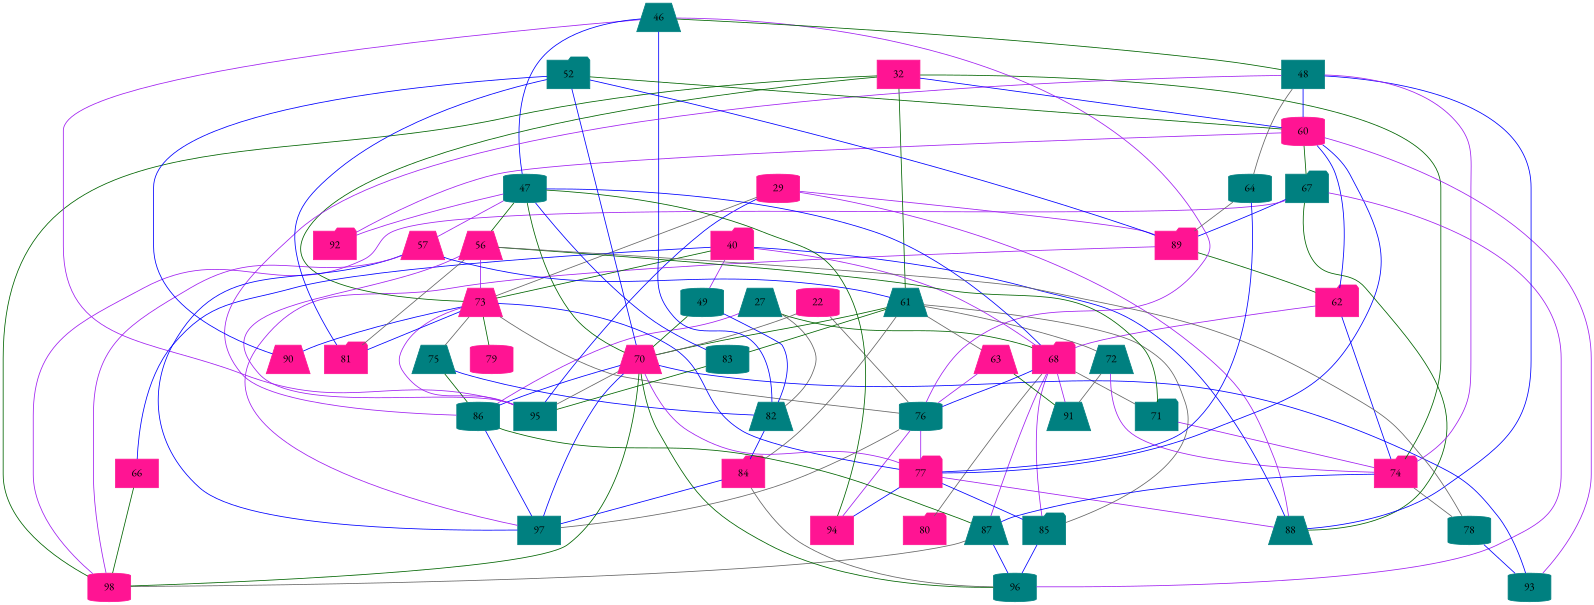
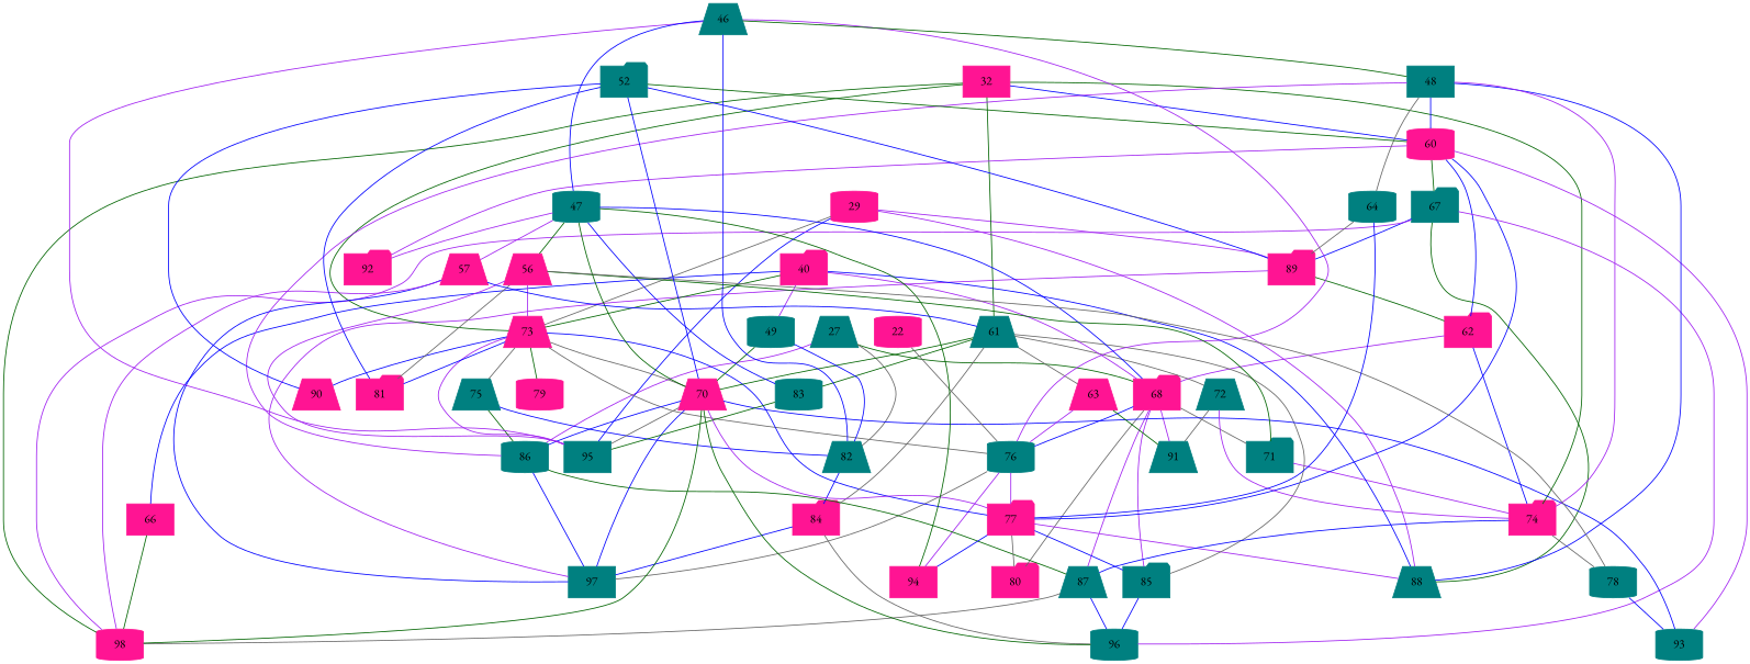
  graph {
    fontname="EB Garamond"
    node [color=teal fontname="EB Garamond" shape=trapezium style=filled]
    edge [color=blue fontname="EB Garamond"]
    68 [color=deeppink shape=folder super="+7+14+12"]
    76 [shape=cylinder super="+24"]
    71 [shape=folder]
    85 [shape=folder]
    91 [super="+35"]
    80 [color=deeppink shape=folder]
    87 [super="+13"]
    27
    82 [super="+4"]
    86 [shape=cylinder super="+34"]
    84 [color=deeppink shape=folder super="+39"]
    97 [shape=box super="+8"]
    29 [color=deeppink shape=cylinder super="+5"]
    73 [color=deeppink super="+25+69"]
    88 [super="+6+37"]
    89 [color=deeppink shape=folder super="+59"]
    95 [shape=box]
    81 [color=deeppink shape=folder]
    90 [color=deeppink]
    77 [color=deeppink shape=folder super="+36+31"]
    75
    79 [color=deeppink shape=cylinder]
    62 [color=deeppink shape=folder]
    32 [color=deeppink shape=box super="+9"]
    60 [color=deeppink shape=cylinder super="+55"]
    61 [super="+54"]
    74 [color=deeppink shape=folder super="+43"]
    98 [color=deeppink shape=cylinder super="+11+21+22"]
    92 [color=deeppink shape=folder]
    67 [shape=folder super="+51"]
    93 [shape=cylinder]
    70 [color=deeppink super="+44+58+53"]
    83 [shape=cylinder]
    63 [color=deeppink]
    72
    78 [shape=cylinder]
    40 [color=deeppink shape=folder]
    49 [shape=cylinder]
    66 [color=deeppink shape=box]
    96 [shape=cylinder super="+50"]
    n41 [color=deeppink label=22 shape=cylinder]
    94 [color=deeppink shape=box super="+65"]
    46 [super="+41"]
    47 [shape=cylinder super="+26+45"]
    48 [shape=box super="+18"]
    56 [color=deeppink super="+33+28"]
    57 [color=deeppink super="+15"]
    64 [shape=cylinder super="+1"]
    52 [shape=folder]
    68 -- 76
    68 -- 71 [color=gray40]
    68 -- 85 [color=purple]
    68 -- 91 [color=purple]
    68 -- 80 [color=gray40]
    68 -- 87 [color=purple weight=2]
    76 -- 97 [color=gray40 weight=2]
    76 -- 77 [color=purple weight=2]
    76 -- 94 [color=purple]
    71 -- 74 [color=purple]
    85 -- 96
    87 -- 98 [color=gray40]
    87 -- 96
    27 -- 68 [color=darkgreen]
    27 -- 82 [color=gray40]
    27 -- 86 [color=purple]
    82 -- 84
    86 -- 87 [color=darkgreen]
    86 -- 97 [weight=2]
    84 -- 97
    84 -- 96 [color=gray40]
    29 -- 73 [color=gray40 weight=2]
    29 -- 88 [color=purple]
    29 -- 89 [color=purple weight=2]
    29 -- 95
    73 -- 76 [color=gray40]
    73 -- 95 [color=purple]
    73 -- 81
    73 -- 90
    73 -- 77
    73 -- 75 [color=gray40]
    73 -- 79 [color=darkgreen weight=3]
    89 -- 97 [color=purple]
    89 -- 62 [color=darkgreen]
    77 -- 85
+   77 -- 80 [color=gray40]
    77 -- 88 [color=purple weight=3]
    77 -- 94
    75 -- 82
    75 -- 86 [color=darkgreen]
    62 -- 68 [color=purple]
    62 -- 74
    32 -- 73 [color=darkgreen]
    32 -- 60
    32 -- 61 [color=darkgreen weight=2]
    32 -- 74 [color=darkgreen weight=2]
    32 -- 98 [color=darkgreen]
    60 -- 77
    60 -- 62
    60 -- 92 [color=purple]
    60 -- 67 [color=darkgreen]
    60 -- 93 [color=purple]
    61 -- 85 [color=gray40]
    61 -- 84 [color=gray40 weight=3]
    61 -- 70 [color=darkgreen weight=3]
    61 -- 83 [color=darkgreen]
    61 -- 63 [color=gray40]
    61 -- 72 [color=gray40]
    74 -- 87
    74 -- 78 [color=gray40]
    67 -- 88 [color=darkgreen]
    67 -- 89
    67 -- 98 [color=purple weight=2]
    67 -- 96 [color=purple weight=2]
    70 -- 86
    70 -- 97
    70 -- 95 [color=gray40 weight=2]
    70 -- 77 [color=purple weight=2]
    70 -- 98 [color=darkgreen weight=2]
    70 -- 93
    70 -- 96 [color=darkgreen]
    83 -- 95 [color=darkgreen]
    63 -- 76 [color=purple]
    63 -- 91 [color=darkgreen]
    72 -- 91 [color=gray40 weight=2]
    72 -- 74 [color=purple]
    78 -- 93
    40 -- 68 [color=purple]
    40 -- 73 [color=darkgreen]
    40 -- 88
    40 -- 49 [color=purple]
    40 -- 66
    49 -- 82
    49 -- 70 [color=darkgreen]
    66 -- 98 [color=darkgreen]
    n41 -- 76 [color=gray40]
-   n41 -- 70 [color=gray40]
+   73 -- 70 [color=gray40]
    46 -- 76 [color=purple]
    46 -- 82
    46 -- 95 [color=purple]
    46 -- 47
    46 -- 48 [color=darkgreen]
    47 -- 68 [weight=2]
    47 -- 92 [color=purple]
    47 -- 70 [color=darkgreen]
    47 -- 83
    47 -- 94 [color=darkgreen weight=2]
    47 -- 56 [color=darkgreen]
    47 -- 57 [color=purple]
    48 -- 86 [color=purple]
    48 -- 88
    48 -- 60 [weight=2]
    48 -- 74 [color=purple]
    48 -- 64 [color=gray40]
    56 -- 71 [color=darkgreen]
    56 -- 73 [color=purple]
    56 -- 95 [color=purple weight=2]
    56 -- 81 [color=gray40]
    56 -- 78 [color=gray40]
    57 -- 97
    57 -- 61
    57 -- 98 [color=purple]
    64 -- 89 [color=gray40]
    64 -- 77
    52 -- 89
    52 -- 81
    52 -- 90
    52 -- 60 [color=darkgreen]
    52 -- 70
  }
